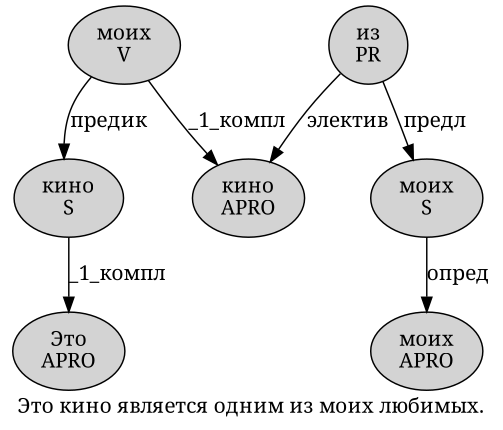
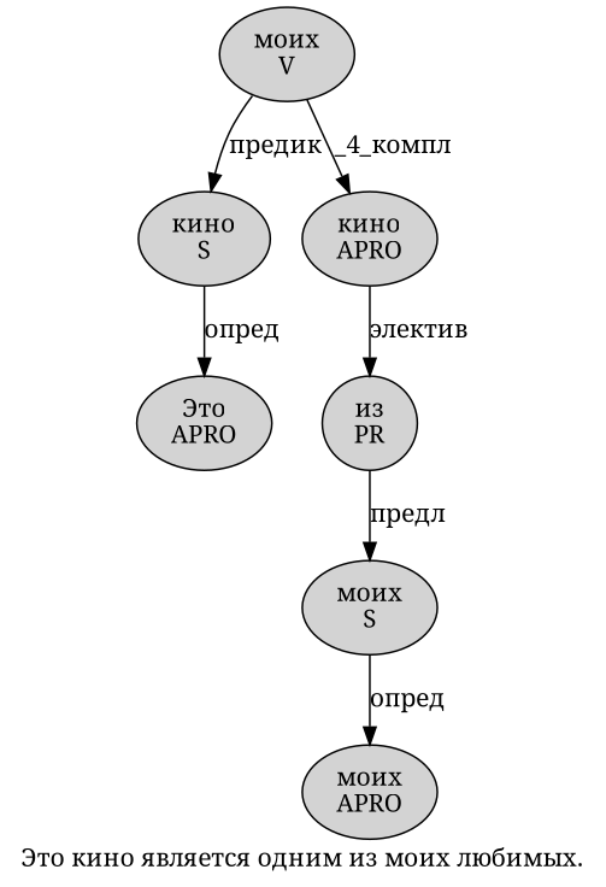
  digraph {
    fontname="Noto Serif"
    label="Это кино является одним из моих любимых."
    node [fillcolor=lightgray fontname="Noto Serif" penwidth=1 shape=ellipse style=filled]
    edge [fontname="Noto Serif"]
    n1 [label="Это\nAPRO"]
    n2 [label="кино\nS"]
    n3 [label="моих\nV"]
    n4 [label="кино\nAPRO"]
    n5 [label="из\nPR"]
    n6 [label="моих\nS"]
    n7 [label="моих\nAPRO"]
-   n2 -> n1 [label="_1_компл"]
+   n2 -> n1 [label="опред"]
    n3 -> n2 [label="предик"]
-   n3 -> n4 [label="_1_компл"]
-   n5 -> n4 [label="электив"]
+   n3 -> n4 [label="_4_компл"]
+   n4 -> n5 [label="электив"]
    n5 -> n6 [label="предл"]
    n6 -> n7 [label="опред"]
  }
